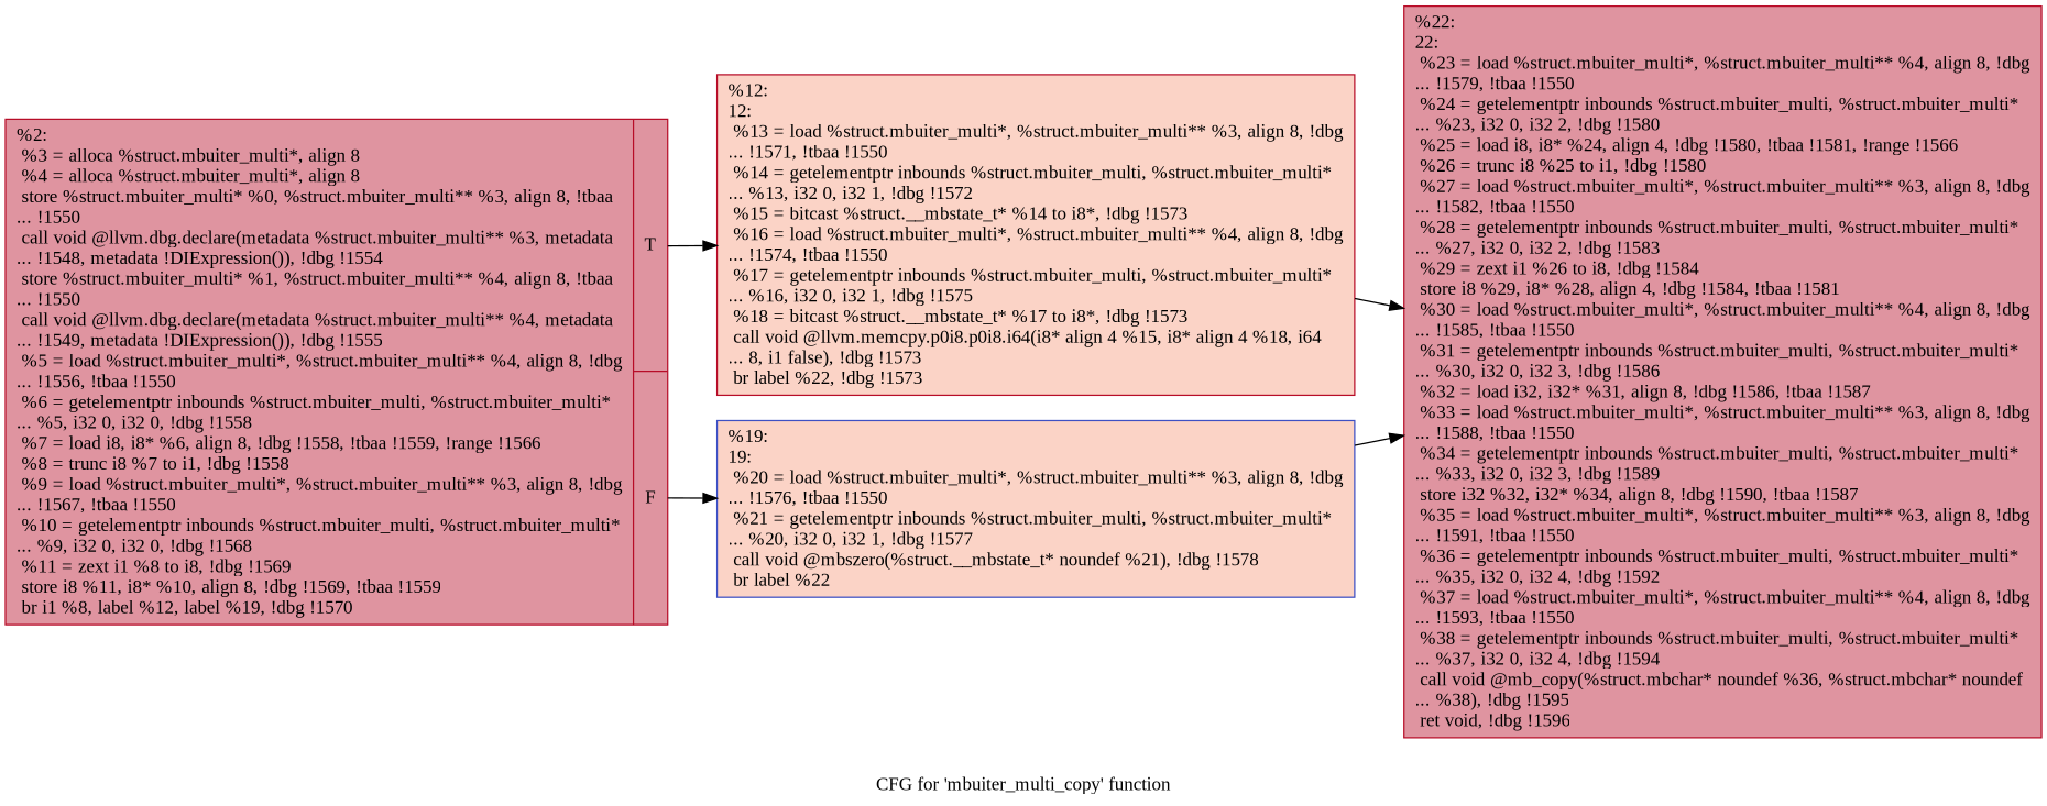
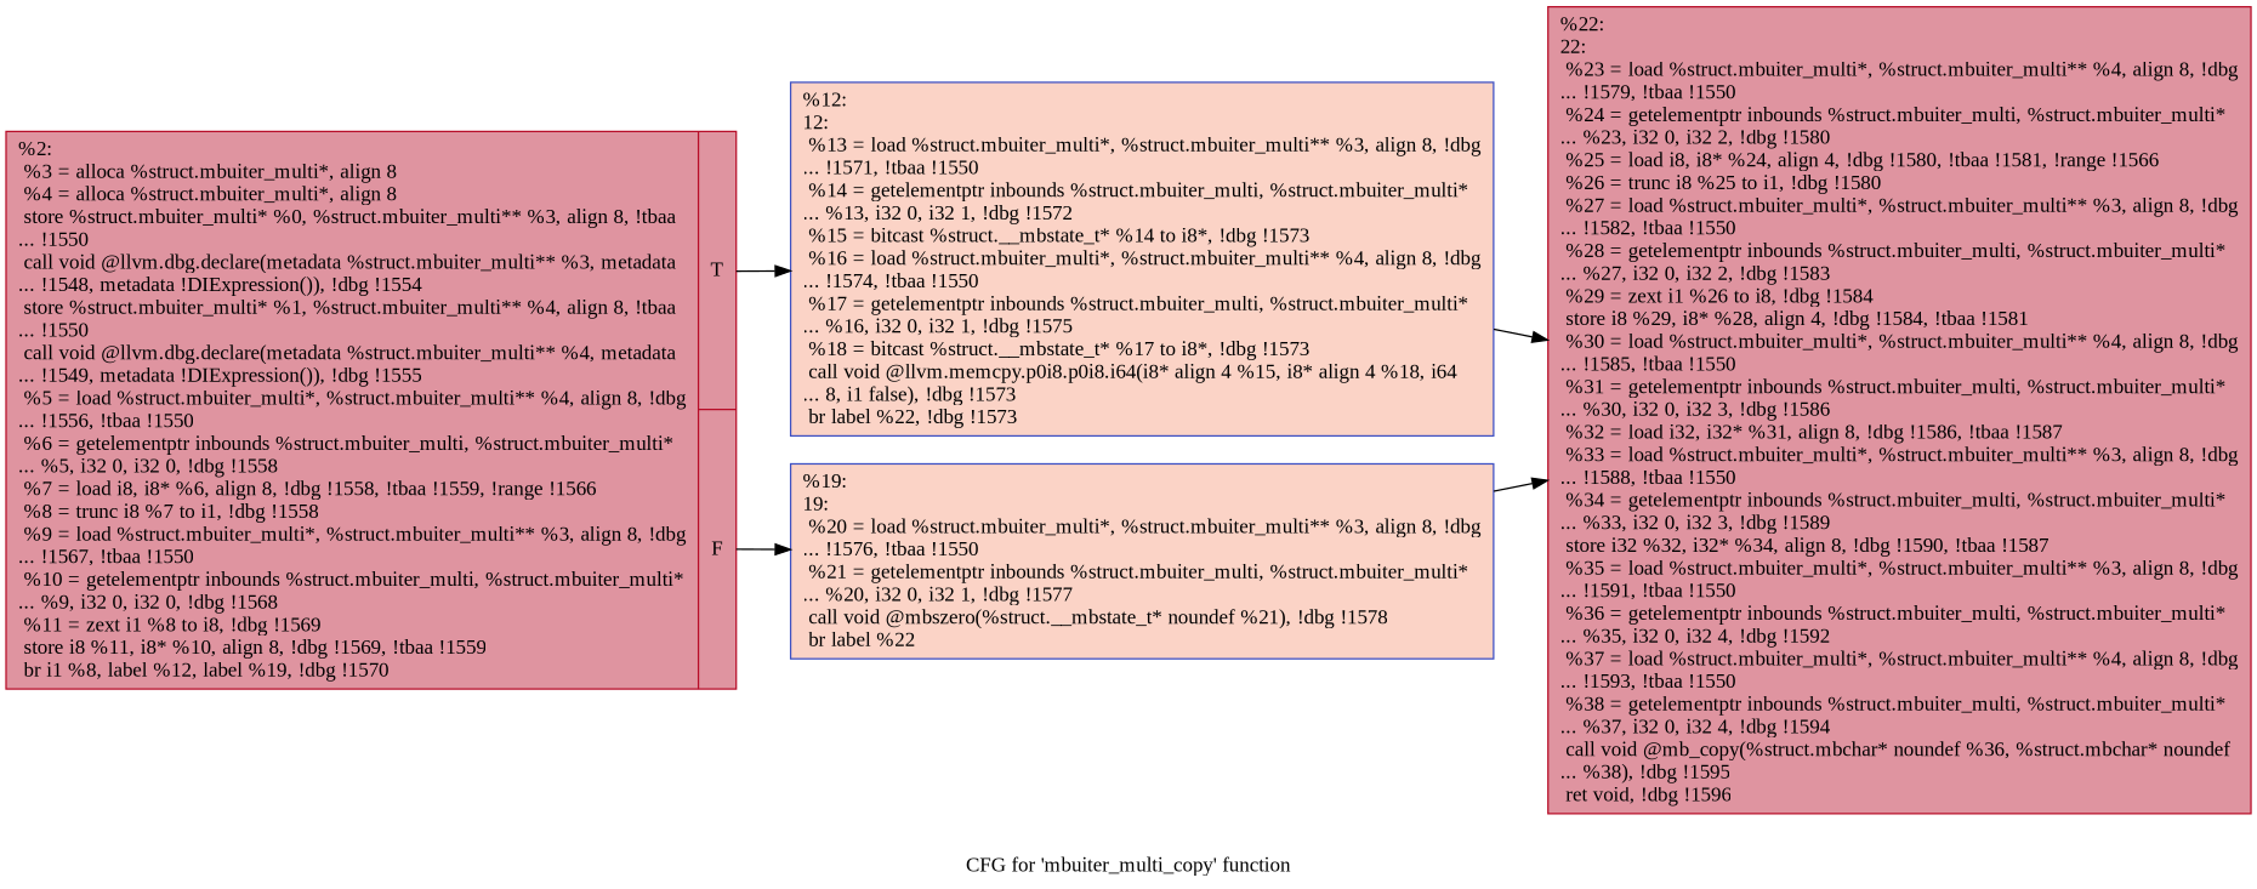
  digraph {
    label="CFG for 'mbuiter_multi_copy' function"
    rankdir=LR
    fontname="Liberation Serif"
    node [color="#b70d28ff" fillcolor="#b70d2870" shape=record style=filled fontname="Liberation Serif"]
    edge [fontname="Liberation Serif"]
    n1 [label="{%2:\l  %3 = alloca %struct.mbuiter_multi*, align 8\l  %4 = alloca %struct.mbuiter_multi*, align 8\l  store %struct.mbuiter_multi* %0, %struct.mbuiter_multi** %3, align 8, !tbaa\l... !1550\l  call void @llvm.dbg.declare(metadata %struct.mbuiter_multi** %3, metadata\l... !1548, metadata !DIExpression()), !dbg !1554\l  store %struct.mbuiter_multi* %1, %struct.mbuiter_multi** %4, align 8, !tbaa\l... !1550\l  call void @llvm.dbg.declare(metadata %struct.mbuiter_multi** %4, metadata\l... !1549, metadata !DIExpression()), !dbg !1555\l  %5 = load %struct.mbuiter_multi*, %struct.mbuiter_multi** %4, align 8, !dbg\l... !1556, !tbaa !1550\l  %6 = getelementptr inbounds %struct.mbuiter_multi, %struct.mbuiter_multi*\l... %5, i32 0, i32 0, !dbg !1558\l  %7 = load i8, i8* %6, align 8, !dbg !1558, !tbaa !1559, !range !1566\l  %8 = trunc i8 %7 to i1, !dbg !1558\l  %9 = load %struct.mbuiter_multi*, %struct.mbuiter_multi** %3, align 8, !dbg\l... !1567, !tbaa !1550\l  %10 = getelementptr inbounds %struct.mbuiter_multi, %struct.mbuiter_multi*\l... %9, i32 0, i32 0, !dbg !1568\l  %11 = zext i1 %8 to i8, !dbg !1569\l  store i8 %11, i8* %10, align 8, !dbg !1569, !tbaa !1559\l  br i1 %8, label %12, label %19, !dbg !1570\l|{<s0>T|<s1>F}}"]
-   n2 [fillcolor="#f59c7d70" label="{%12:\l12:                                               \l  %13 = load %struct.mbuiter_multi*, %struct.mbuiter_multi** %3, align 8, !dbg\l... !1571, !tbaa !1550\l  %14 = getelementptr inbounds %struct.mbuiter_multi, %struct.mbuiter_multi*\l... %13, i32 0, i32 1, !dbg !1572\l  %15 = bitcast %struct.__mbstate_t* %14 to i8*, !dbg !1573\l  %16 = load %struct.mbuiter_multi*, %struct.mbuiter_multi** %4, align 8, !dbg\l... !1574, !tbaa !1550\l  %17 = getelementptr inbounds %struct.mbuiter_multi, %struct.mbuiter_multi*\l... %16, i32 0, i32 1, !dbg !1575\l  %18 = bitcast %struct.__mbstate_t* %17 to i8*, !dbg !1573\l  call void @llvm.memcpy.p0i8.p0i8.i64(i8* align 4 %15, i8* align 4 %18, i64\l... 8, i1 false), !dbg !1573\l  br label %22, !dbg !1573\l}"]
+   n2 [color="#3d50c3ff" fillcolor="#f59c7d70" label="{%12:\l12:                                               \l  %13 = load %struct.mbuiter_multi*, %struct.mbuiter_multi** %3, align 8, !dbg\l... !1571, !tbaa !1550\l  %14 = getelementptr inbounds %struct.mbuiter_multi, %struct.mbuiter_multi*\l... %13, i32 0, i32 1, !dbg !1572\l  %15 = bitcast %struct.__mbstate_t* %14 to i8*, !dbg !1573\l  %16 = load %struct.mbuiter_multi*, %struct.mbuiter_multi** %4, align 8, !dbg\l... !1574, !tbaa !1550\l  %17 = getelementptr inbounds %struct.mbuiter_multi, %struct.mbuiter_multi*\l... %16, i32 0, i32 1, !dbg !1575\l  %18 = bitcast %struct.__mbstate_t* %17 to i8*, !dbg !1573\l  call void @llvm.memcpy.p0i8.p0i8.i64(i8* align 4 %15, i8* align 4 %18, i64\l... 8, i1 false), !dbg !1573\l  br label %22, !dbg !1573\l}"]
    n3 [color="#3d50c3ff" fillcolor="#f59c7d70" label="{%19:\l19:                                               \l  %20 = load %struct.mbuiter_multi*, %struct.mbuiter_multi** %3, align 8, !dbg\l... !1576, !tbaa !1550\l  %21 = getelementptr inbounds %struct.mbuiter_multi, %struct.mbuiter_multi*\l... %20, i32 0, i32 1, !dbg !1577\l  call void @mbszero(%struct.__mbstate_t* noundef %21), !dbg !1578\l  br label %22\l}"]
    n4 [label="{%22:\l22:                                               \l  %23 = load %struct.mbuiter_multi*, %struct.mbuiter_multi** %4, align 8, !dbg\l... !1579, !tbaa !1550\l  %24 = getelementptr inbounds %struct.mbuiter_multi, %struct.mbuiter_multi*\l... %23, i32 0, i32 2, !dbg !1580\l  %25 = load i8, i8* %24, align 4, !dbg !1580, !tbaa !1581, !range !1566\l  %26 = trunc i8 %25 to i1, !dbg !1580\l  %27 = load %struct.mbuiter_multi*, %struct.mbuiter_multi** %3, align 8, !dbg\l... !1582, !tbaa !1550\l  %28 = getelementptr inbounds %struct.mbuiter_multi, %struct.mbuiter_multi*\l... %27, i32 0, i32 2, !dbg !1583\l  %29 = zext i1 %26 to i8, !dbg !1584\l  store i8 %29, i8* %28, align 4, !dbg !1584, !tbaa !1581\l  %30 = load %struct.mbuiter_multi*, %struct.mbuiter_multi** %4, align 8, !dbg\l... !1585, !tbaa !1550\l  %31 = getelementptr inbounds %struct.mbuiter_multi, %struct.mbuiter_multi*\l... %30, i32 0, i32 3, !dbg !1586\l  %32 = load i32, i32* %31, align 8, !dbg !1586, !tbaa !1587\l  %33 = load %struct.mbuiter_multi*, %struct.mbuiter_multi** %3, align 8, !dbg\l... !1588, !tbaa !1550\l  %34 = getelementptr inbounds %struct.mbuiter_multi, %struct.mbuiter_multi*\l... %33, i32 0, i32 3, !dbg !1589\l  store i32 %32, i32* %34, align 8, !dbg !1590, !tbaa !1587\l  %35 = load %struct.mbuiter_multi*, %struct.mbuiter_multi** %3, align 8, !dbg\l... !1591, !tbaa !1550\l  %36 = getelementptr inbounds %struct.mbuiter_multi, %struct.mbuiter_multi*\l... %35, i32 0, i32 4, !dbg !1592\l  %37 = load %struct.mbuiter_multi*, %struct.mbuiter_multi** %4, align 8, !dbg\l... !1593, !tbaa !1550\l  %38 = getelementptr inbounds %struct.mbuiter_multi, %struct.mbuiter_multi*\l... %37, i32 0, i32 4, !dbg !1594\l  call void @mb_copy(%struct.mbchar* noundef %36, %struct.mbchar* noundef\l... %38), !dbg !1595\l  ret void, !dbg !1596\l}"]
    n1 -> n2 [tailport=s0]
    n1 -> n3 [tailport=s1]
    n2 -> n4
    n3 -> n4
  }
